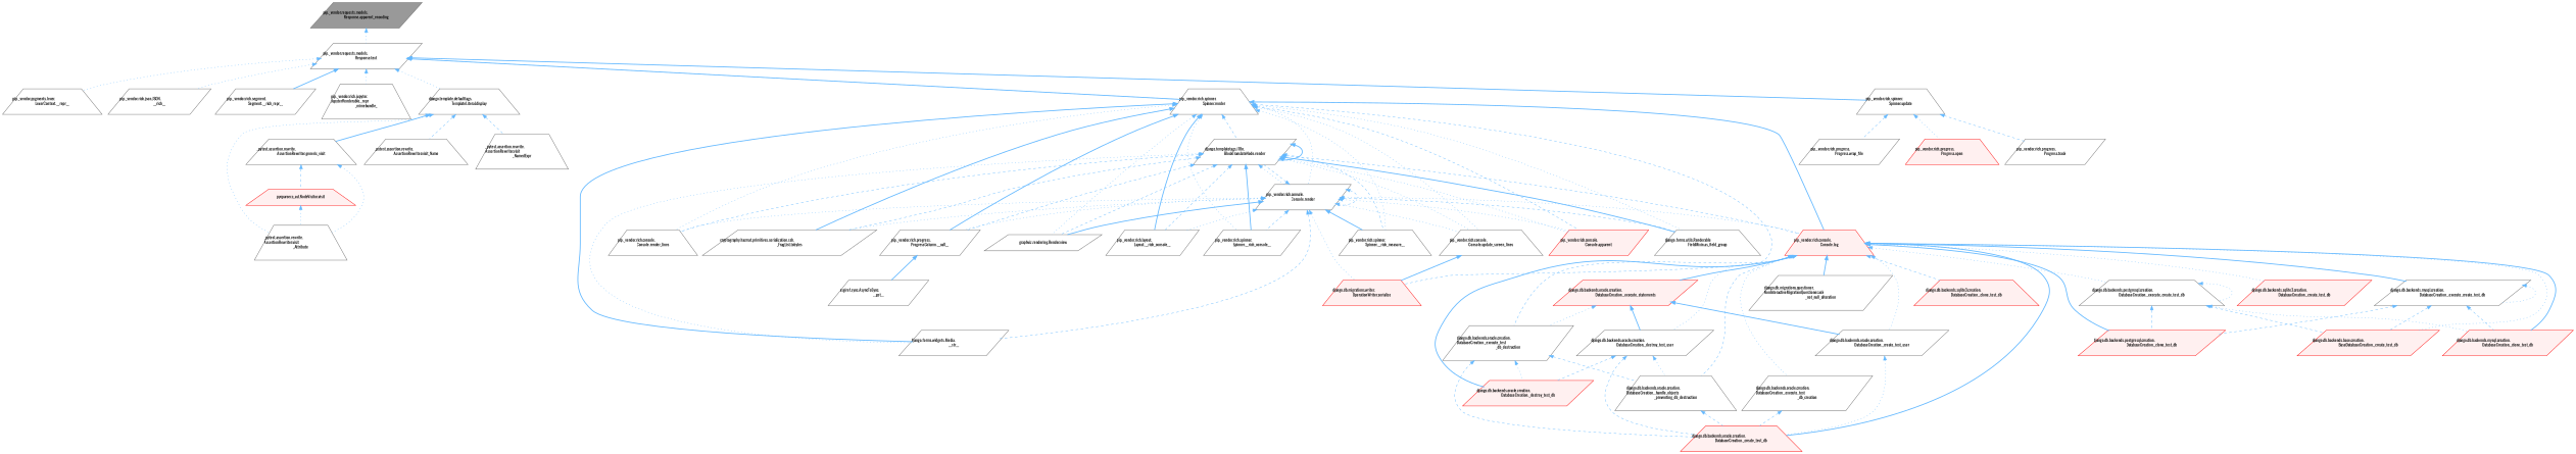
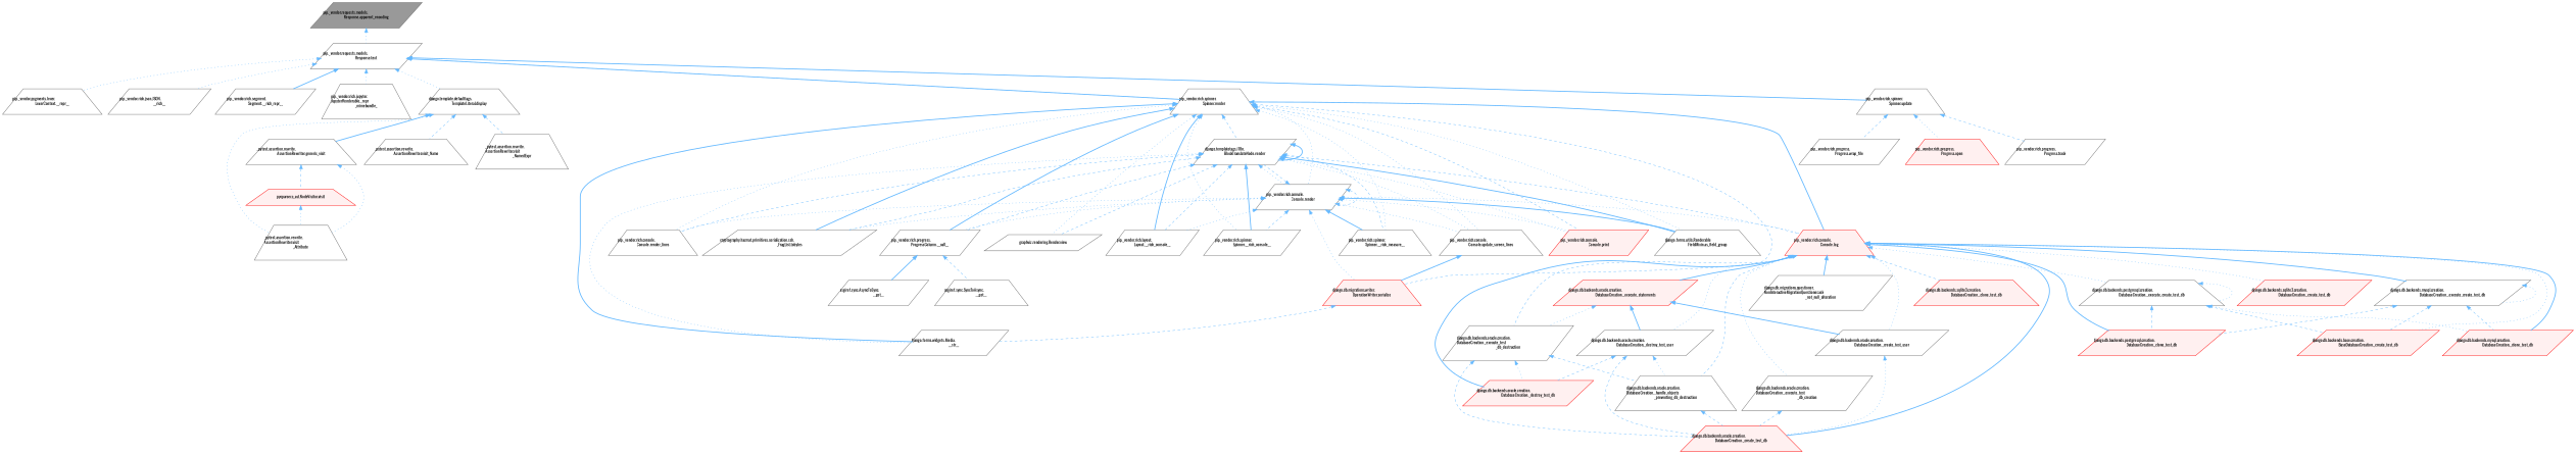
  digraph {
    fontname=Oswald
    rankdir=TB
    node [color=grey40 fillcolor=white fontname=Oswald fontsize=10 shape=parallelogram style=filled]
    edge [color=steelblue1 dir=back fontname=Oswald fontsize=10 labelfontname=Helvetica labelfontsize=10 style=dotted]
    n1 [color=gray40 fillcolor=grey60 fontcolor=black height=0.2 label="pip._vendor.requests.models.\lResponse.apparent_encoding" width=0.4]
    n2 [height=0.2 label="pip._vendor.requests.models.\lResponse.text" width=0.4]
    n3 [height=0.2 label="pip._vendor.pygments.lexer.\lLexerContext.__repr__" shape=trapezium width=0.4]
    n4 [height=0.2 label="pip._vendor.rich.json.JSON.\l__rich__" width=0.4]
    n5 [height=0.2 label="pip._vendor.rich.segment.\lSegment.__rich_repr__" width=0.4]
    n6 [height=0.2 label="pip._vendor.rich.jupyter.\lJupyterRenderable._repr\l_mimebundle_" shape=trapezium width=0.4]
    n7 [height=0.2 label="django.template.defaulttags.\lTemplateLiteral.display" shape=trapezium width=0.4]
    n8 [height=0.2 label="pip._vendor.rich.spinner.\lSpinner.render" shape=trapezium width=0.4]
    n9 [height=0.2 label="pip._vendor.rich.spinner.\lSpinner.update" shape=trapezium width=0.4]
    n10 [height=0.2 label="_pytest.assertion.rewrite.\lAssertionRewriter.generic_visit" shape=trapezium width=0.4]
    n11 [height=0.2 label="_pytest.assertion.rewrite.\lAssertionRewriter.visit\l_Attribute" shape=trapezium width=0.4]
    n12 [height=0.2 label="_pytest.assertion.rewrite.\lAssertionRewriter.visit_Name" shape=trapezium width=0.4]
    n13 [height=0.2 label="_pytest.assertion.rewrite.\lAssertionRewriter.visit\l_NamedExpr" shape=trapezium width=0.4]
    n14 [height=0.2 label="pip._vendor.rich.progress.\lProgressColumn.__call__" width=0.4]
    n15 [height=0.2 label="pip._vendor.rich.layout.\lLayout.__rich_console__" width=0.4]
    n16 [height=0.2 label="pip._vendor.rich.spinner.\lSpinner.__rich_console__" width=0.4]
    n17 [height=0.2 label="pip._vendor.rich.spinner.\lSpinner.__rich_measure__" shape=trapezium width=0.4]
    n18 [height=0.2 label="django.forms.widgets.Media.\l__str__" width=0.4]
    n19 [height=0.2 label="django.forms.utils.Renderable\lFieldMixin.as_field_group" shape=trapezium width=0.4]
    n20 [color=red fillcolor="#FFF0F0" height=0.2 label="pip._vendor.rich.console.\lConsole.log" shape=trapezium width=0.4]
-   n21 [color=red fillcolor="#FFF0F0" height=0.2 label="pip._vendor.rich.console.\lConsole.apparent" width=0.4]
+   n21 [color=red fillcolor="#FFF0F0" height=0.2 label="pip._vendor.rich.console.\lConsole.print" width=0.4]
    n22 [height=0.2 label="django.templatetags.i18n.\lBlockTranslateNode.render" width=0.4]
    n23 [height=0.2 label="pip._vendor.rich.console.\lConsole.render" width=0.4]
    n24 [height=0.2 label="pip._vendor.rich.console.\lConsole.render_lines" shape=trapezium width=0.4]
    n25 [color=red fillcolor="#FFF0F0" height=0.2 label="django.db.migrations.writer.\lOperationWriter.serialize" shape=trapezium width=0.4]
    n26 [height=0.2 label="cryptography.hazmat.primitives.serialization.ssh.\l_FragList.tobytes" width=0.4]
    n27 [height=0.2 label="pip._vendor.rich.console.\lConsole.update_screen_lines" shape=trapezium width=0.4]
    n28 [height=0.2 label="graphviz.rendering.Render.view" width=0.4]
    n29 [color=red fillcolor="#FFF0F0" height=0.2 label="pip._vendor.rich.progress.\lProgress.open" shape=trapezium width=0.4]
    n30 [height=0.2 label="pip._vendor.rich.progress.\lProgress.track" width=0.4]
    n31 [height=0.2 label="pip._vendor.rich.progress.\lProgress.wrap_file" width=0.4]
    n32 [color=red fillcolor="#FFF0F0" height=0.2 label="pycparser.c_ast.NodeVisitor.visit" shape=trapezium width=0.4]
    n33 [height=0.2 label="asgiref.sync.AsyncToSync.\l__get__" width=0.4]
+   n34 [height=0.2 label="asgiref.sync.SyncToAsync.\l__get__" shape=trapezium width=0.4]
    n35 [color=red fillcolor="#FFF0F0" height=0.2 label="django.db.backends.mysql.creation.\lDatabaseCreation._clone_test_db" width=0.4]
    n36 [color=red fillcolor="#FFF0F0" height=0.2 label="django.db.backends.postgresql.creation.\lDatabaseCreation._clone_test_db" width=0.4]
    n37 [color=red fillcolor="#FFF0F0" height=0.2 label="django.db.backends.sqlite3.creation.\lDatabaseCreation._clone_test_db" shape=trapezium width=0.4]
    n38 [color=red fillcolor="#FFF0F0" height=0.2 label="django.db.backends.base.creation.\lBaseDatabaseCreation._create_test_db" width=0.4]
    n39 [color=red fillcolor="#FFF0F0" height=0.2 label="django.db.backends.oracle.creation.\lDatabaseCreation._create_test_db" shape=trapezium width=0.4]
    n40 [color=red fillcolor="#FFF0F0" height=0.2 label="django.db.backends.sqlite3.creation.\lDatabaseCreation._create_test_db" width=0.4]
    n41 [height=0.2 label="django.db.backends.oracle.creation.\lDatabaseCreation._create_test_user" width=0.4]
    n42 [color=red fillcolor="#FFF0F0" height=0.2 label="django.db.backends.oracle.creation.\lDatabaseCreation._destroy_test_db" width=0.4]
    n43 [height=0.2 label="django.db.backends.oracle.creation.\lDatabaseCreation._destroy_test_user" width=0.4]
    n44 [height=0.2 label="django.db.backends.oracle.creation.\lDatabaseCreation._handle_objects\l_preventing_db_destruction" shape=trapezium width=0.4]
    n45 [height=0.2 label="django.db.backends.mysql.creation.\lDatabaseCreation._execute_create_test_db" width=0.4]
    n46 [height=0.2 label="django.db.backends.postgresql.creation.\lDatabaseCreation._execute_create_test_db" shape=trapezium width=0.4]
    n47 [color=red fillcolor="#FFF0F0" height=0.2 label="django.db.backends.oracle.creation.\lDatabaseCreation._execute_statements" width=0.4]
    n48 [height=0.2 label="django.db.backends.oracle.creation.\lDatabaseCreation._execute_test\l_db_destruction" width=0.4]
    n49 [height=0.2 label="django.db.backends.oracle.creation.\lDatabaseCreation._execute_test\l_db_creation" width=0.4]
    n50 [height=0.2 label="django.db.migrations.questioner.\lNonInteractiveMigrationQuestioner.ask\l_not_null_alteration" width=0.4]
    n1 -> n2
    n2 -> n3
    n2 -> n4
    n2 -> n5 [style=bold]
    n2 -> n6
    n2 -> n7
    n2 -> n8 [style=bold]
    n2 -> n9 [style=bold]
    n7 -> n10 [style=bold]
    n7 -> n11
    n7 -> n12 [style=dashed]
    n7 -> n13 [style=dashed]
    n8 -> n14 [style=bold]
    n8 -> n15 [style=bold]
    n8 -> n16
    n8 -> n17
    n8 -> n18 [style=bold]
    n8 -> n19
    n8 -> n20 [style=bold]
    n8 -> n21 [style=dashed]
    n8 -> n22 [style=dashed]
    n8 -> n23
    n8 -> n24
    n8 -> n25 [style=dashed]
    n8 -> n26 [style=bold]
    n8 -> n27
    n8 -> n28
    n9 -> n29
    n9 -> n30 [style=dashed]
    n9 -> n31 [style=dashed]
    n10 -> n11
    n10 -> n32 [style=dashed]
    n14 -> n33 [style=bold]
+   n14 -> n34 [style=dashed]
    n20 -> n35 [style=bold]
    n20 -> n36 [style=bold]
    n20 -> n37 [style=dashed]
    n20 -> n38
    n20 -> n39 [style=bold]
    n20 -> n40
    n20 -> n41
    n20 -> n42 [style=bold]
    n20 -> n43
    n20 -> n44 [style=dashed]
    n20 -> n45 [style=bold]
    n20 -> n46
    n20 -> n47 [style=bold]
    n20 -> n48 [style=dashed]
    n20 -> n49
    n20 -> n50 [style=bold]
    n22 -> n14 [style=dashed]
    n22 -> n15 [style=dashed]
    n22 -> n16 [style=bold]
    n22 -> n17 [style=dashed]
    n22 -> n18
    n22 -> n19 [style=bold]
    n22 -> n20 [style=dashed]
    n22 -> n21
    n22 -> n22 [style=bold]
    n22 -> n23
    n22 -> n24 [style=dashed]
    n22 -> n26 [style=dashed]
    n22 -> n27
    n22 -> n28 [style=dashed]
    n23 -> n14
    n23 -> n15
    n23 -> n16 [style=dashed]
    n23 -> n17 [style=bold]
-   n23 -> n18 [style=dashed]
-   n23 -> n19 [style=dashed]
+   n25 -> n18 [style=dashed]
+   n23 -> n19 [style=bold]
    n23 -> n20
    n23 -> n21
    n23 -> n22 [style=dashed]
    n23 -> n23 [style=dashed]
    n23 -> n24
    n23 -> n25
    n23 -> n26
    n23 -> n27
-   n23 -> n28 [style=bold]
    n27 -> n25 [style=bold]
    n32 -> n11
    n41 -> n39
    n43 -> n39 [style=dashed]
    n43 -> n42 [style=dashed]
    n43 -> n44
    n44 -> n39 [style=dashed]
    n45 -> n35 [style=dashed]
    n45 -> n36 [style=dashed]
    n45 -> n38 [style=dashed]
    n45 -> n45
    n46 -> n35
    n46 -> n36 [style=dashed]
    n46 -> n38 [style=dashed]
    n46 -> n46
    n47 -> n41 [style=bold]
    n47 -> n43 [style=bold]
    n47 -> n48
    n48 -> n39 [style=dashed]
    n48 -> n42
    n48 -> n44 [style=dashed]
    n49 -> n39 [style=dashed]
  }
